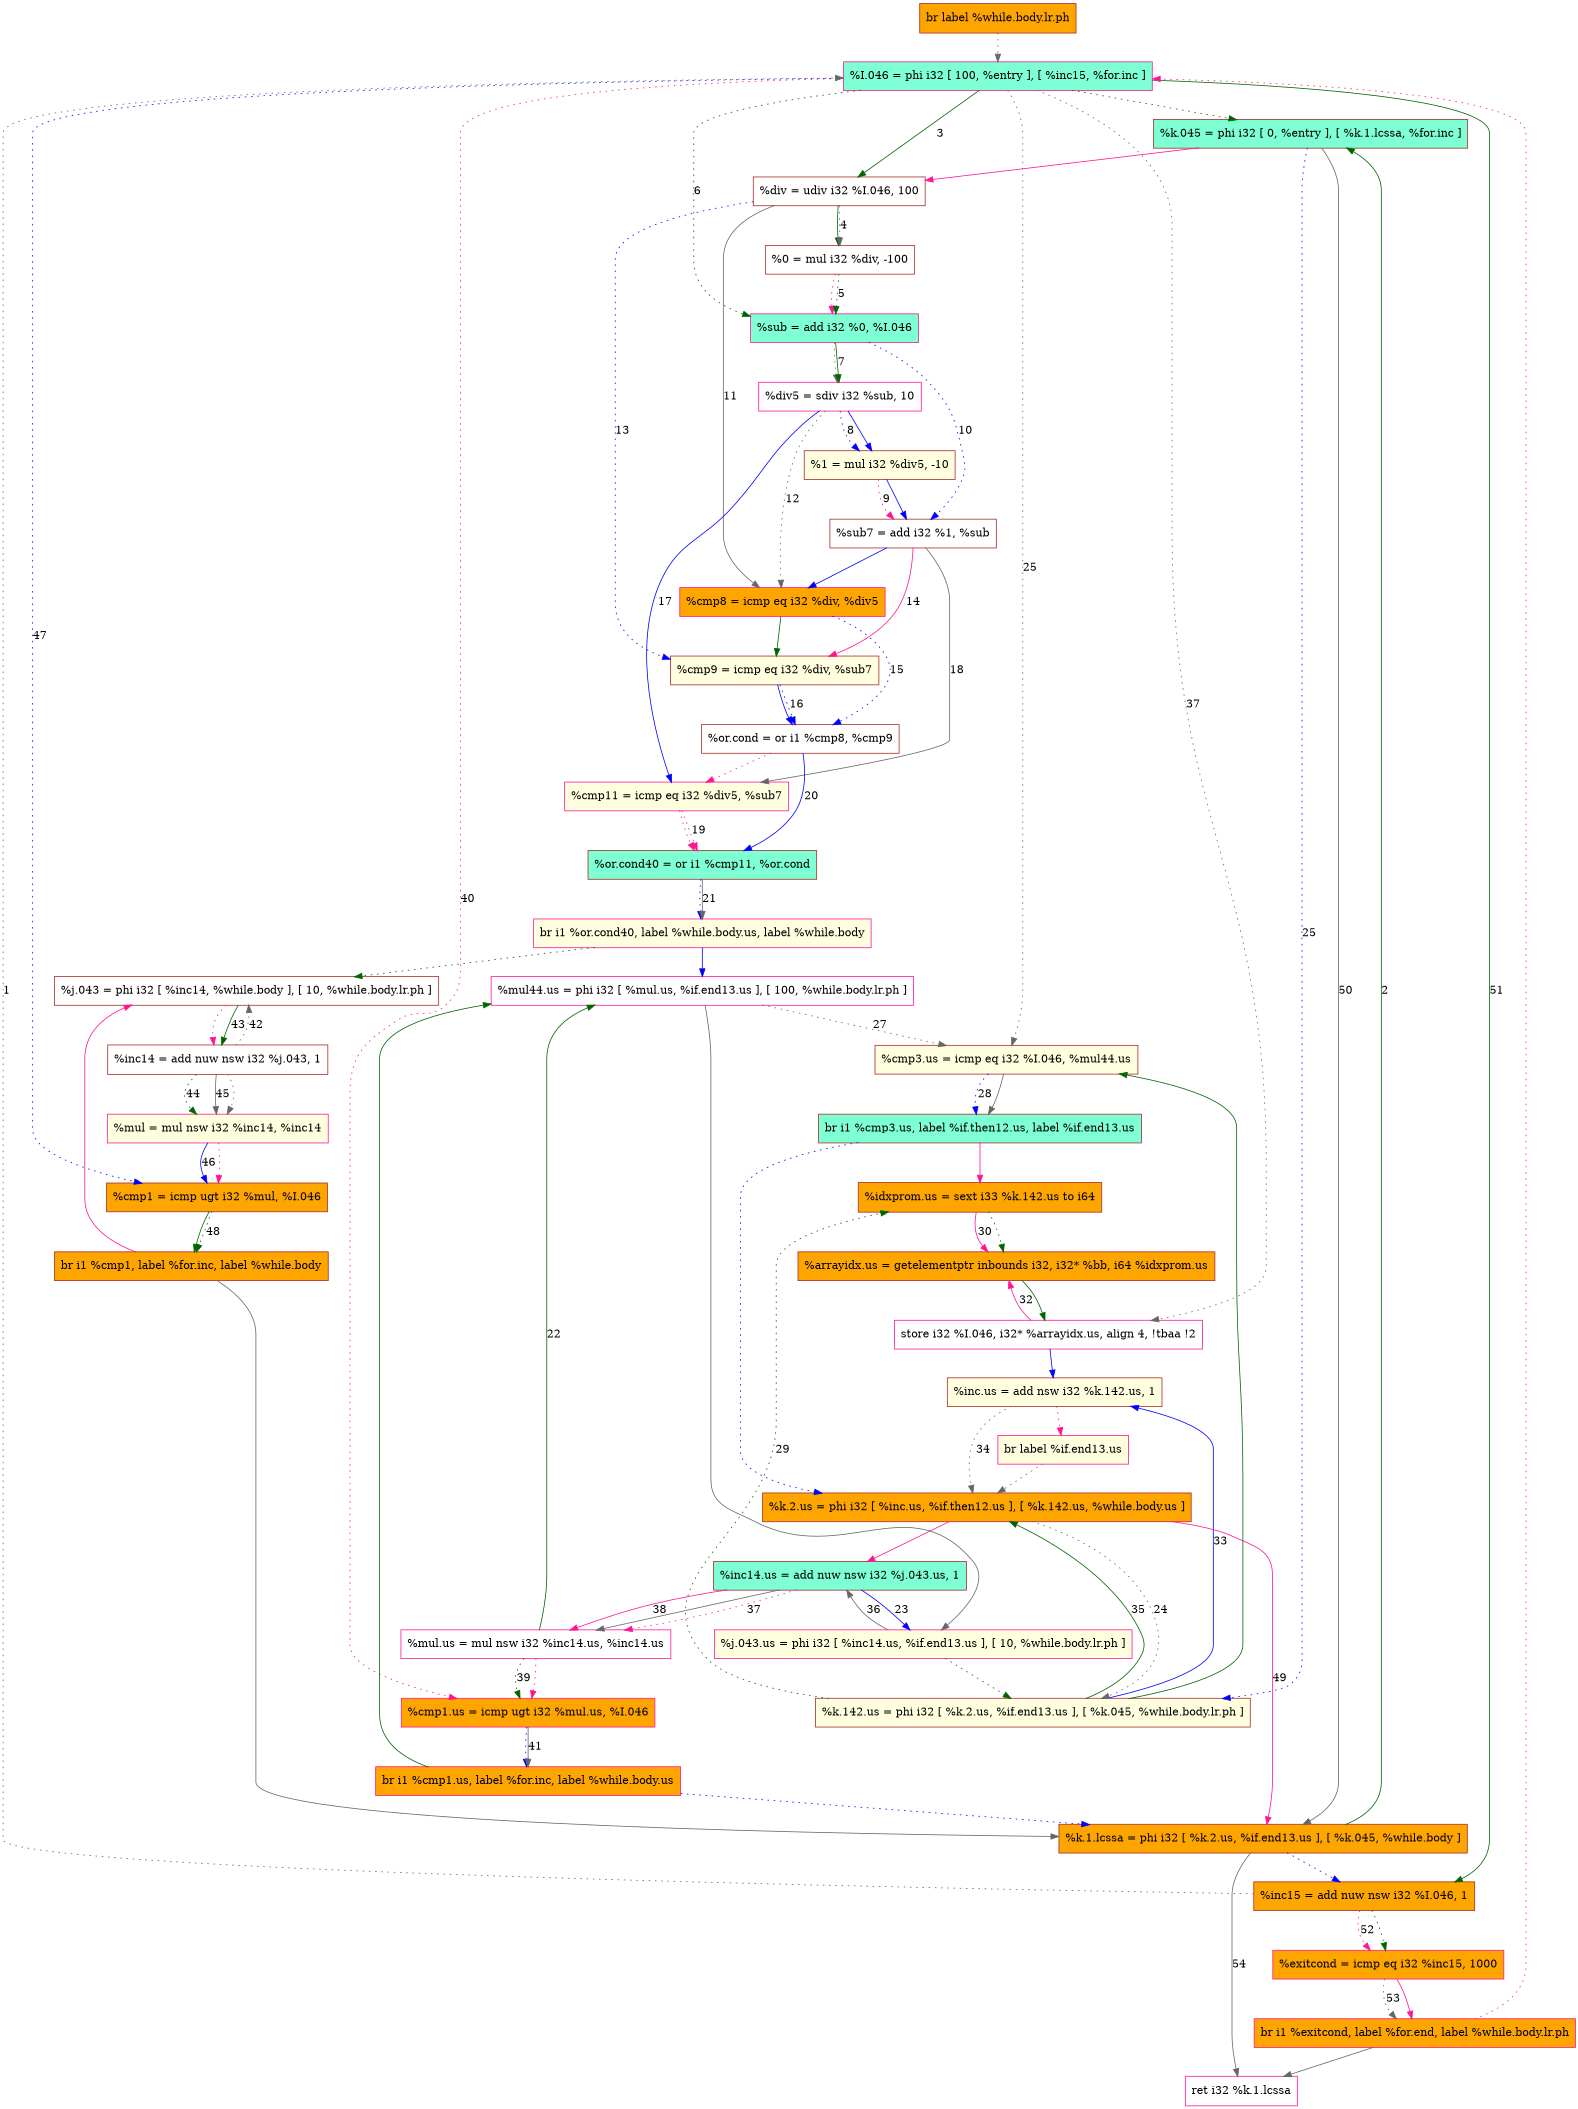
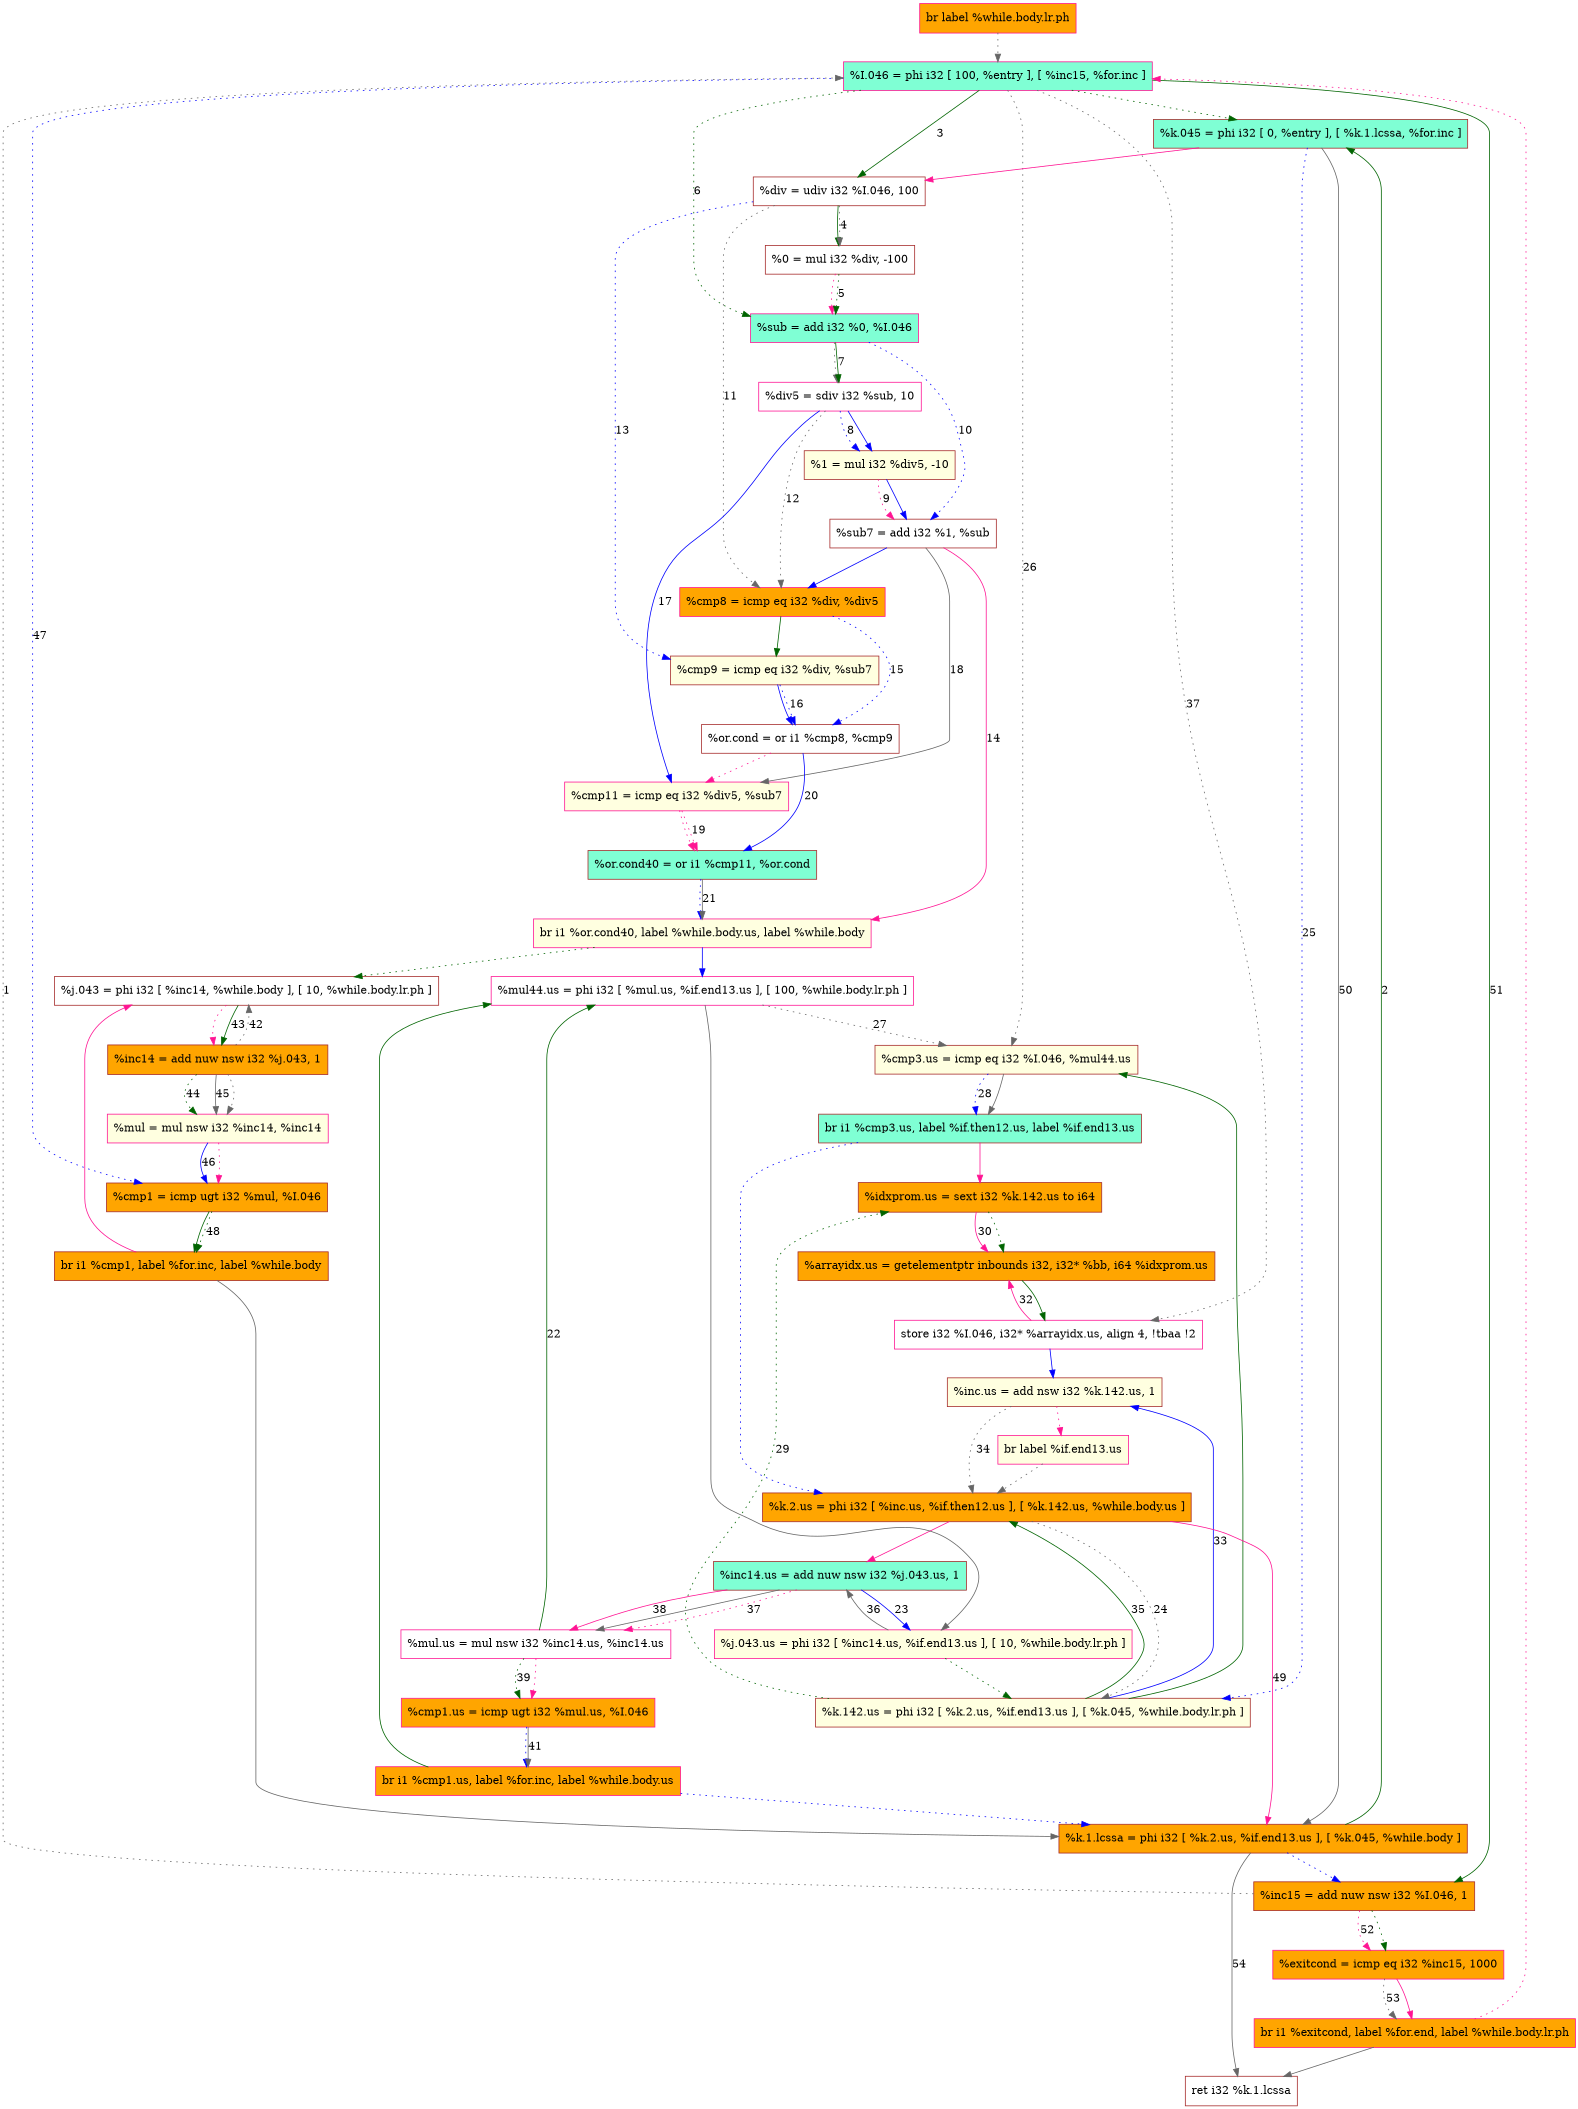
  digraph {
    node [color=brown fillcolor=orange shape=record style=filled]
    edge [color=gray40 style=dotted]
-   n1 [label="  br label %while.body.lr.ph"]
+   n1 [color=deeppink label="  br label %while.body.lr.ph"]
    n2 [color=deeppink fillcolor=aquamarine label="  %I.046 = phi i32 [ 100, %entry ], [ %inc15, %for.inc ]"]
    n3 [fillcolor=aquamarine label="  %k.045 = phi i32 [ 0, %entry ], [ %k.1.lcssa, %for.inc ]"]
    n4 [fillcolor=white label="  %div = udiv i32 %I.046, 100"]
    n5 [color=deeppink fillcolor=aquamarine label="  %sub = add i32 %0, %I.046"]
    n6 [fillcolor=lightyellow label="  %cmp3.us = icmp eq i32 %I.046, %mul44.us"]
    n7 [color=deeppink fillcolor=white label="  store i32 %I.046, i32* %arrayidx.us, align 4, !tbaa !2"]
    n8 [color=deeppink label="  %cmp1.us = icmp ugt i32 %mul.us, %I.046"]
    n9 [label="  %cmp1 = icmp ugt i32 %mul, %I.046"]
    n10 [label="  %inc15 = add nuw nsw i32 %I.046, 1"]
    n11 [fillcolor=lightyellow label="  %k.142.us = phi i32 [ %k.2.us, %if.end13.us ], [ %k.045, %while.body.lr.ph ]"]
    n12 [label="  %k.1.lcssa = phi i32 [ %k.2.us, %if.end13.us ], [ %k.045, %while.body ]"]
    n13 [fillcolor=white label="  %0 = mul i32 %div, -100"]
    n14 [color=deeppink label="  %cmp8 = icmp eq i32 %div, %div5"]
    n15 [fillcolor=lightyellow label="  %cmp9 = icmp eq i32 %div, %sub7"]
    n16 [color=deeppink fillcolor=white label="  %div5 = sdiv i32 %sub, 10"]
    n17 [fillcolor=white label="  %sub7 = add i32 %1, %sub"]
    n18 [fillcolor=aquamarine label="  br i1 %cmp3.us, label %if.then12.us, label %if.end13.us"]
    n19 [fillcolor=lightyellow label="  %inc.us = add nsw i32 %k.142.us, 1"]
    n20 [label="  %arrayidx.us = getelementptr inbounds i32, i32* %bb, i64 %idxprom.us"]
    n21 [color=deeppink label="  br i1 %cmp1.us, label %for.inc, label %while.body.us"]
    n22 [label="  br i1 %cmp1, label %for.inc, label %while.body"]
    n23 [color=deeppink label="  %exitcond = icmp eq i32 %inc15, 1000"]
-   n24 [label="%idxprom.us = sext i33 %k.142.us to i64"]
+   n24 [label="  %idxprom.us = sext i32 %k.142.us to i64"]
    n25 [label="  %k.2.us = phi i32 [ %inc.us, %if.then12.us ], [ %k.142.us, %while.body.us ]"]
-   n26 [color=deeppink fillcolor=white label="  ret i32 %k.1.lcssa"]
+   n26 [fillcolor=white label="  ret i32 %k.1.lcssa"]
    n27 [fillcolor=white label="  %or.cond = or i1 %cmp8, %cmp9"]
    n28 [fillcolor=lightyellow label="  %1 = mul i32 %div5, -10"]
    n29 [color=deeppink fillcolor=lightyellow label="  %cmp11 = icmp eq i32 %div5, %sub7"]
    n30 [fillcolor=aquamarine label="  %or.cond40 = or i1 %cmp11, %or.cond"]
    n31 [color=deeppink fillcolor=lightyellow label="  br i1 %or.cond40, label %while.body.us, label %while.body"]
    n32 [color=deeppink fillcolor=white label="  %mul44.us = phi i32 [ %mul.us, %if.end13.us ], [ 100, %while.body.lr.ph ]"]
    n33 [fillcolor=white label="  %j.043 = phi i32 [ %inc14, %while.body ], [ 10, %while.body.lr.ph ]"]
    n34 [color=deeppink fillcolor=lightyellow label="  %j.043.us = phi i32 [ %inc14.us, %if.end13.us ], [ 10, %while.body.lr.ph ]"]
-   n35 [fillcolor=white label="  %inc14 = add nuw nsw i32 %j.043, 1"]
+   n35 [label="  %inc14 = add nuw nsw i32 %j.043, 1"]
    n36 [fillcolor=aquamarine label="  %inc14.us = add nuw nsw i32 %j.043.us, 1"]
    n37 [color=deeppink fillcolor=white label="  %mul.us = mul nsw i32 %inc14.us, %inc14.us"]
    n38 [color=deeppink fillcolor=lightyellow label="  br label %if.end13.us"]
    n39 [color=deeppink fillcolor=lightyellow label="  %mul = mul nsw i32 %inc14, %inc14"]
    n40 [color=deeppink label="  br i1 %exitcond, label %for.end, label %while.body.lr.ph"]
    n1 -> n2
    n2 -> n3 [color=darkgreen]
    n2 -> n4 [color=darkgreen label=3 style=solid]
    n2 -> n5 [color=darkgreen label=6]
-   n2 -> n6 [label=25]
+   n2 -> n6 [label=26]
    n2 -> n7 [label=37]
-   n2 -> n8 [color=deeppink label=40]
    n2 -> n9 [color=blue label=47]
    n2 -> n10 [color=darkgreen label=51 style=solid]
    n3 -> n4 [color=deeppink style=solid]
    n3 -> n11 [color=blue label=25]
    n3 -> n12 [label=50 style=solid]
    n4 -> n13 [color=darkgreen style=solid]
    n4 -> n13 [label=4]
-   n4 -> n14 [label=11 style=solid]
+   n4 -> n14 [label=11]
    n4 -> n15 [color=blue label=13]
    n5 -> n16
    n5 -> n16 [color=darkgreen label=7 style=solid]
    n5 -> n17 [color=blue label=10]
    n6 -> n18 [style=solid]
    n6 -> n18 [color=blue label=28]
    n7 -> n19 [color=blue style=solid]
    n7 -> n20 [color=deeppink label=32 style=solid]
    n8 -> n21 [color=blue]
    n8 -> n21 [label=41 style=solid]
    n9 -> n22 [color=darkgreen style=solid]
    n9 -> n22 [color=darkgreen label=48]
    n10 -> n2 [label=1]
    n10 -> n23 [color=darkgreen]
    n10 -> n23 [color=deeppink label=52]
    n11 -> n6 [color=darkgreen style=solid]
    n11 -> n19 [color=blue label=33 style=solid]
    n11 -> n24 [color=darkgreen label=29]
    n11 -> n25 [color=darkgreen label=35 style=solid]
    n12 -> n3 [color=darkgreen label=2 style=solid]
    n12 -> n10 [color=blue]
    n12 -> n26 [label=54 style=solid]
    n13 -> n5 [color=deeppink]
    n13 -> n5 [color=darkgreen label=5]
    n14 -> n15 [color=darkgreen style=solid]
    n14 -> n27 [color=blue label=15]
    n15 -> n27 [color=blue style=solid]
    n15 -> n27 [color=blue label=16]
    n16 -> n14 [label=12]
    n16 -> n28 [color=blue style=solid]
    n16 -> n28 [color=blue label=8]
    n16 -> n29 [color=blue label=17 style=solid]
    n17 -> n14 [color=blue style=solid]
-   n17 -> n15 [color=deeppink label=14 style=solid]
+   n17 -> n31 [color=deeppink label=14 style=solid]
    n17 -> n29 [label=18 style=solid]
    n18 -> n24 [color=deeppink style=solid]
    n18 -> n25 [color=blue]
    n19 -> n25 [label=34]
    n19 -> n38 [color=deeppink]
    n20 -> n7 [color=darkgreen style=solid]
    n21 -> n12 [color=blue]
    n21 -> n32 [color=darkgreen style=solid]
    n22 -> n12 [style=solid]
    n22 -> n33 [color=deeppink style=solid]
    n23 -> n40 [color=deeppink style=solid]
    n23 -> n40 [label=53]
    n24 -> n20 [color=darkgreen]
    n24 -> n20 [color=deeppink label=30 style=solid]
    n25 -> n11 [label=24]
    n25 -> n12 [color=deeppink label=49 style=solid]
    n25 -> n36 [color=deeppink style=solid]
    n27 -> n29 [color=deeppink]
    n27 -> n30 [color=blue label=20 style=solid]
    n28 -> n17 [color=blue style=solid]
    n28 -> n17 [color=deeppink label=9]
    n29 -> n30 [color=deeppink]
    n29 -> n30 [color=deeppink label=19]
    n30 -> n31 [color=blue]
    n30 -> n31 [label=21 style=solid]
    n31 -> n32 [color=blue style=solid]
    n31 -> n33 [color=darkgreen]
    n32 -> n6 [label=27]
    n32 -> n34 [style=solid]
    n33 -> n35 [color=deeppink]
    n33 -> n35 [color=darkgreen label=43 style=solid]
    n34 -> n11 [color=darkgreen]
    n34 -> n36 [label=36 style=solid]
    n35 -> n33 [label=42]
    n35 -> n39
    n35 -> n39 [color=darkgreen label=44]
    n35 -> n39 [label=45 style=solid]
    n36 -> n34 [color=blue label=23 style=solid]
    n36 -> n37 [style=solid]
    n36 -> n37 [color=deeppink label=37]
    n36 -> n37 [color=deeppink label=38 style=solid]
    n37 -> n8 [color=deeppink]
    n37 -> n8 [color=darkgreen label=39]
    n37 -> n32 [color=darkgreen label=22 style=solid]
    n38 -> n25
    n39 -> n9 [color=deeppink]
    n39 -> n9 [color=blue label=46 style=solid]
    n40 -> n2 [color=deeppink]
    n40 -> n26 [style=solid]
  }
